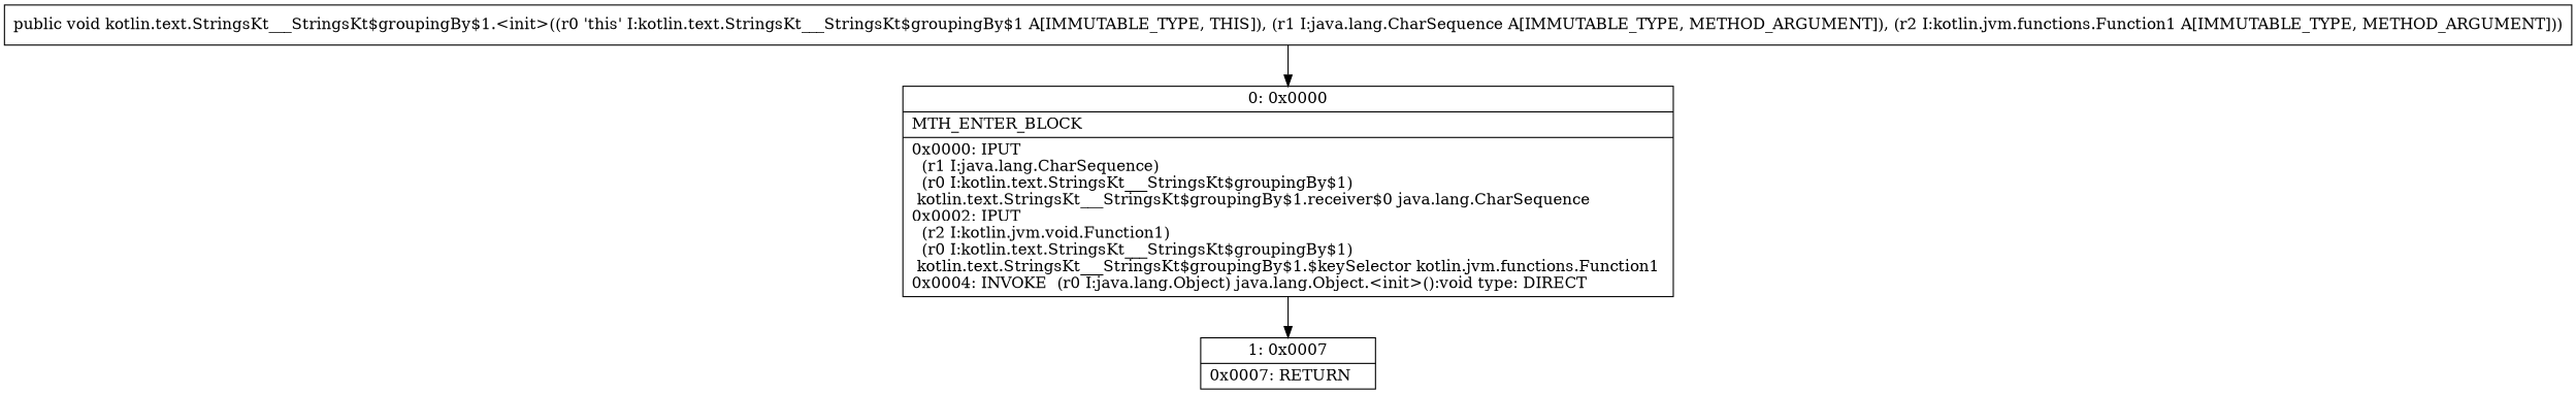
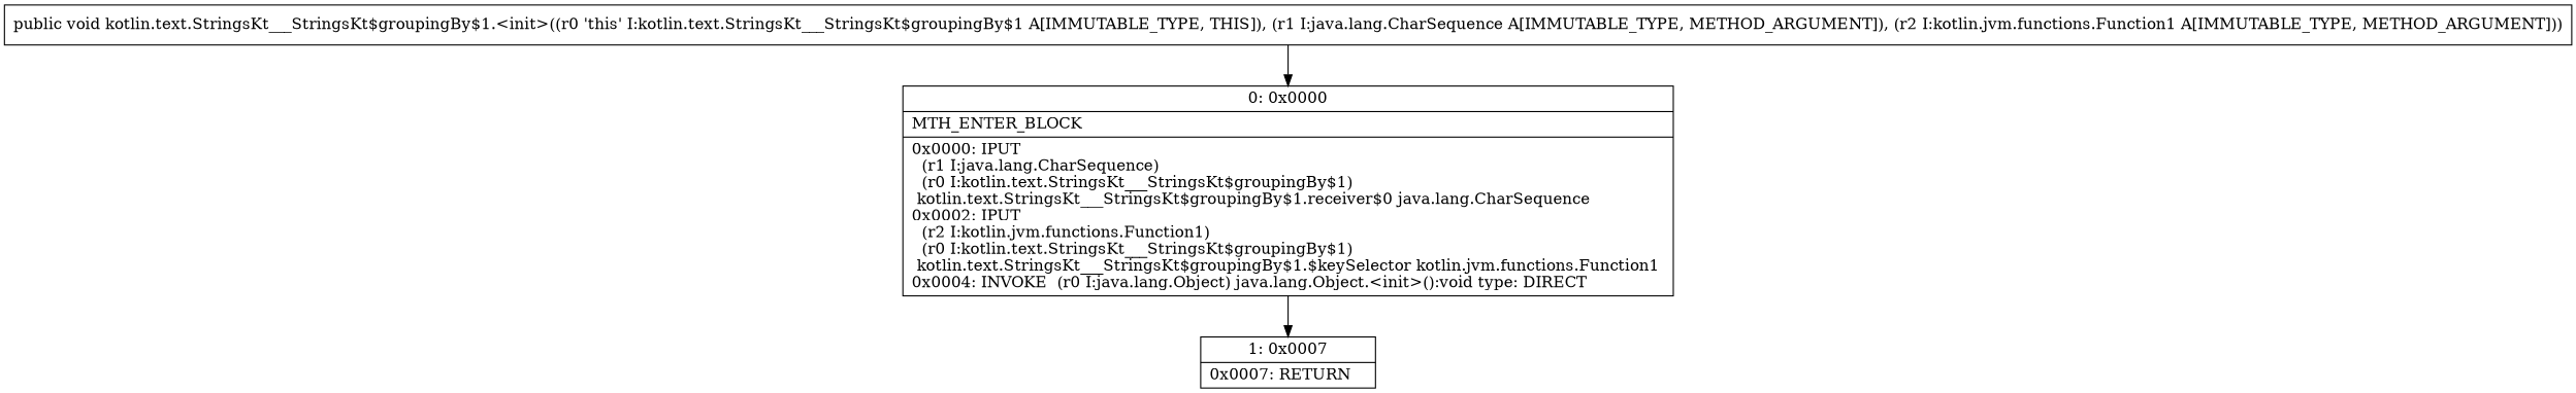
  digraph {
    fontname="DejaVu Serif"
    node [shape=record fontname="DejaVu Serif"]
    edge [fontname="DejaVu Serif"]
-   n1 [label="{0\:\ 0x0000|MTH_ENTER_BLOCK\l|0x0000: IPUT  \l  (r1 I:java.lang.CharSequence)\l  (r0 I:kotlin.text.StringsKt___StringsKt$groupingBy$1)\l kotlin.text.StringsKt___StringsKt$groupingBy$1.receiver$0 java.lang.CharSequence \l0x0002: IPUT  \l  (r2 I:kotlin.jvm.void.Function1)\l  (r0 I:kotlin.text.StringsKt___StringsKt$groupingBy$1)\l kotlin.text.StringsKt___StringsKt$groupingBy$1.$keySelector kotlin.jvm.functions.Function1 \l0x0004: INVOKE  (r0 I:java.lang.Object) java.lang.Object.\<init\>():void type: DIRECT \l}"]
+   n1 [label="{0\:\ 0x0000|MTH_ENTER_BLOCK\l|0x0000: IPUT  \l  (r1 I:java.lang.CharSequence)\l  (r0 I:kotlin.text.StringsKt___StringsKt$groupingBy$1)\l kotlin.text.StringsKt___StringsKt$groupingBy$1.receiver$0 java.lang.CharSequence \l0x0002: IPUT  \l  (r2 I:kotlin.jvm.functions.Function1)\l  (r0 I:kotlin.text.StringsKt___StringsKt$groupingBy$1)\l kotlin.text.StringsKt___StringsKt$groupingBy$1.$keySelector kotlin.jvm.functions.Function1 \l0x0004: INVOKE  (r0 I:java.lang.Object) java.lang.Object.\<init\>():void type: DIRECT \l}"]
    n2 [label="{1\:\ 0x0007|0x0007: RETURN   \l}"]
    n3 [label="{public void kotlin.text.StringsKt___StringsKt$groupingBy$1.\<init\>((r0 'this' I:kotlin.text.StringsKt___StringsKt$groupingBy$1 A[IMMUTABLE_TYPE, THIS]), (r1 I:java.lang.CharSequence A[IMMUTABLE_TYPE, METHOD_ARGUMENT]), (r2 I:kotlin.jvm.functions.Function1 A[IMMUTABLE_TYPE, METHOD_ARGUMENT])) }"]
    n1 -> n2
    n3 -> n1
  }
